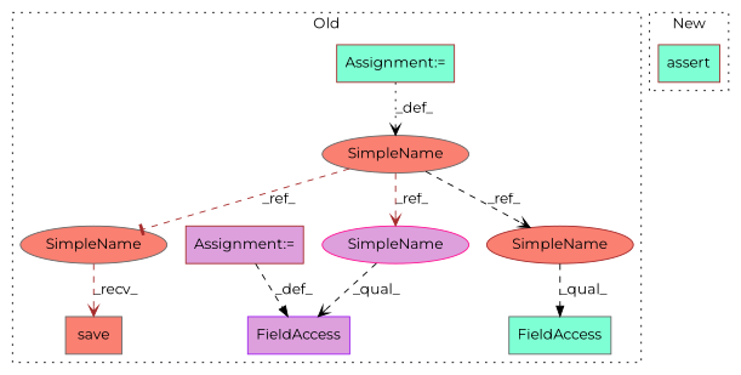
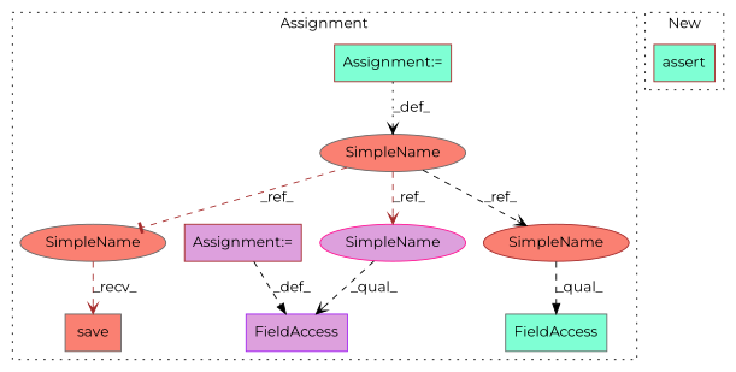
  digraph {
    fontname=Montserrat
    node [a=42 l=2 s=5039 shape=box style=filled fillcolor=salmon color=gray40 fontname=Montserrat]
    edge [color=black style=dashed arrowhead=vee fontname=Montserrat]
    n1 [a=32 l=6 label=save s=5066]
    n2 [a=7 l=1 label="Assignment:=" s=4988 fillcolor=aquamarine color=brown]
    n3 [a=22 l=7 label=FieldAccess fillcolor=plum color=purple]
    n4 [label=SimpleName s=4986 shape=ellipse]
    n5 [a=7 l=1 label="Assignment:=" s=5046 fillcolor=plum color=brown]
    n6 [a=22 l=9 label=FieldAccess s=5015 fillcolor=aquamarine]
    n7 [label=SimpleName s=5063 shape=ellipse]
    n8 [label=SimpleName shape=ellipse fillcolor=plum color=deeppink]
    n9 [label=SimpleName s=5015 shape=ellipse color=brown]
    n10 [a=32 l="17,1" label=assert s="5398,5498" fillcolor=aquamarine color=brown]
    subgraph cluster_1 {
-     label=Old
+     label=Assignment
      style=dotted
      n1
      n2
      n3
      n4
      n5
      n6
      n7
      n8
      n9
    }
    subgraph cluster_2 {
      label=New
      style=dotted
      n10
    }
    n2 -> n4 [label=_def_ style=dotted]
    n4 -> n7 [label=_ref_ color=brown arrowhead=tee]
    n4 -> n8 [label=_ref_ color=brown]
    n4 -> n9 [label=_ref_]
    n5 -> n3 [label=_def_ arrowhead=normal]
    n7 -> n1 [label=_recv_ color=brown]
    n8 -> n3 [label=_qual_]
    n9 -> n6 [label=_qual_ arrowhead=normal]
  }
